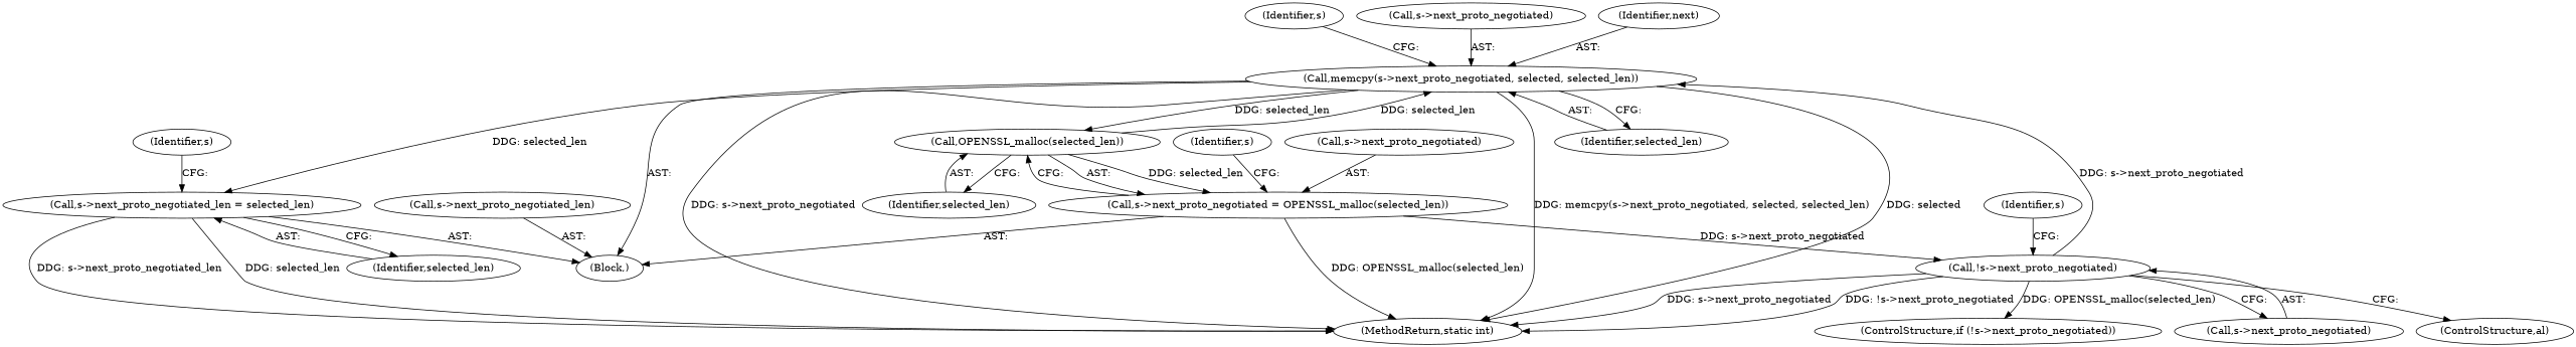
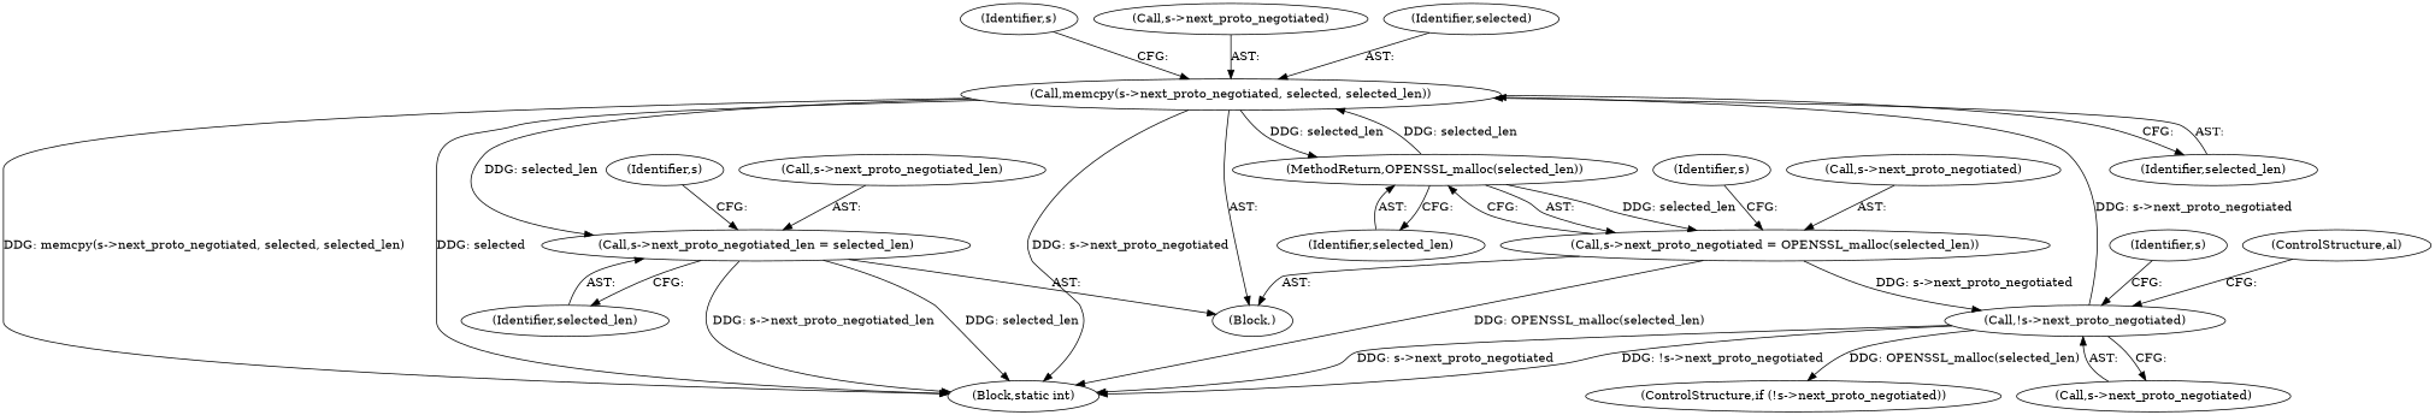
  digraph {
    n1 [label="(Call,s->next_proto_negotiated_len = selected_len)"]
    n2 [label="(Identifier,selected_len)"]
-   n3 [label="(MethodReturn,static int)"]
+   n3 [label="(Block,static int)"]
    n4 [label="(Block,)"]
    n5 [label="(Call,memcpy(s->next_proto_negotiated, selected, selected_len))"]
-   n6 [label="(Call,OPENSSL_malloc(selected_len))"]
+   n6 [label="(MethodReturn,OPENSSL_malloc(selected_len))"]
    n7 [label="(Identifier,selected_len)"]
    n8 [label="(Call,s->next_proto_negotiated = OPENSSL_malloc(selected_len))"]
    n9 [label="(Identifier,selected_len)"]
    n10 [label="(Call,!s->next_proto_negotiated)"]
    n11 [label="(ControlStructure,if (!s->next_proto_negotiated))"]
    n12 [label="(Call,s->next_proto_negotiated)"]
    n13 [label="(Identifier,s)"]
    n14 [label="(Identifier,s)"]
    n15 [label="(Identifier,s)"]
    n16 [label="(Identifier,s)"]
    n17 [label="(Call,s->next_proto_negotiated)"]
-   n18 [label="(Identifier,next)"]
+   n18 [label="(Identifier,selected)"]
    n19 [label="(Call,s->next_proto_negotiated_len)"]
    n20 [label="(ControlStructure,al)"]
    n21 [label="(Call,s->next_proto_negotiated)"]
    n1 -> n2 [label="CFG: "]
    n1 -> n3 [label="DDG: s->next_proto_negotiated_len"]
    n1 -> n3 [label="DDG: selected_len"]
    n1 -> n4 [label="AST: "]
    n2 -> n1 [label="AST: "]
    n5 -> n1 [label="DDG: selected_len"]
    n5 -> n3 [label="DDG: s->next_proto_negotiated"]
    n5 -> n3 [label="DDG: memcpy(s->next_proto_negotiated, selected, selected_len)"]
    n5 -> n3 [label="DDG: selected"]
    n5 -> n4 [label="AST: "]
    n5 -> n6 [label="DDG: selected_len"]
    n5 -> n7 [label="CFG: "]
    n6 -> n5 [label="DDG: selected_len"]
    n6 -> n8 [label="AST: "]
    n6 -> n8 [label="DDG: selected_len"]
    n6 -> n9 [label="CFG: "]
    n7 -> n5 [label="AST: "]
    n8 -> n3 [label="DDG: OPENSSL_malloc(selected_len)"]
    n8 -> n4 [label="AST: "]
    n8 -> n6 [label="CFG: "]
    n8 -> n10 [label="DDG: s->next_proto_negotiated"]
    n9 -> n6 [label="AST: "]
    n10 -> n3 [label="DDG: s->next_proto_negotiated"]
    n10 -> n3 [label="DDG: !s->next_proto_negotiated"]
    n10 -> n5 [label="DDG: s->next_proto_negotiated"]
    n10 -> n11 [label="DDG: OPENSSL_malloc(selected_len)"]
    n10 -> n12 [label="CFG: "]
    n12 -> n10 [label="AST: "]
    n13 -> n5 [label="CFG: "]
    n14 -> n8 [label="CFG: "]
    n15 -> n10 [label="CFG: "]
    n16 -> n1 [label="CFG: "]
    n17 -> n5 [label="AST: "]
    n18 -> n5 [label="AST: "]
-   n19 -> n4 [label="AST: "]
-   n10 -> n20 [label="CFG: "]
+   n19 -> n1 [label="AST: "]
+   n20 -> n10 [label="CFG: "]
    n21 -> n8 [label="AST: "]
  }
